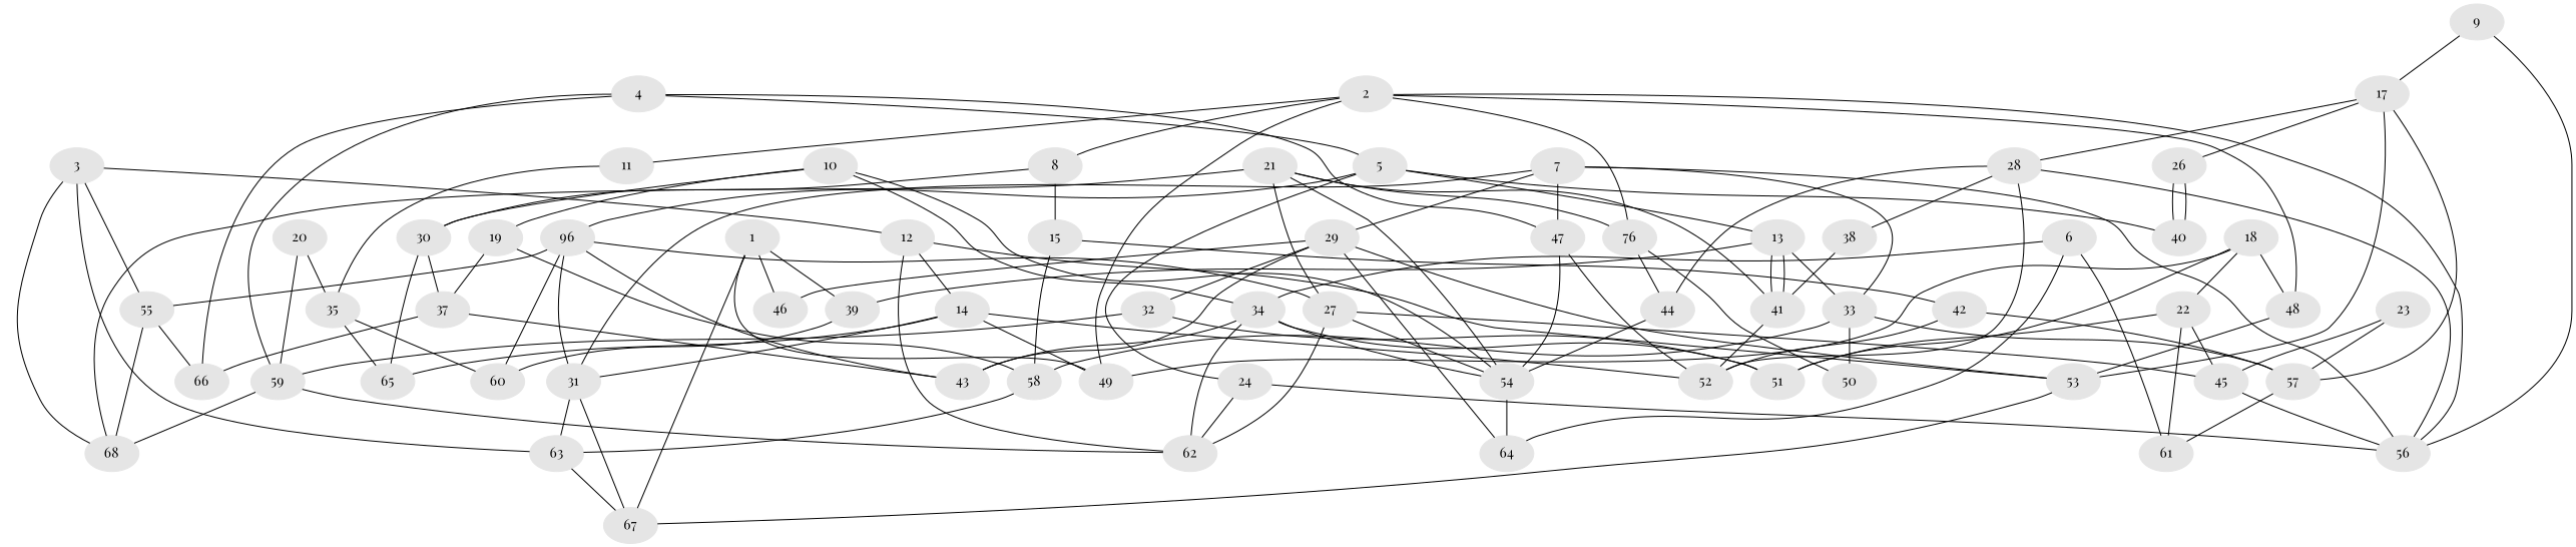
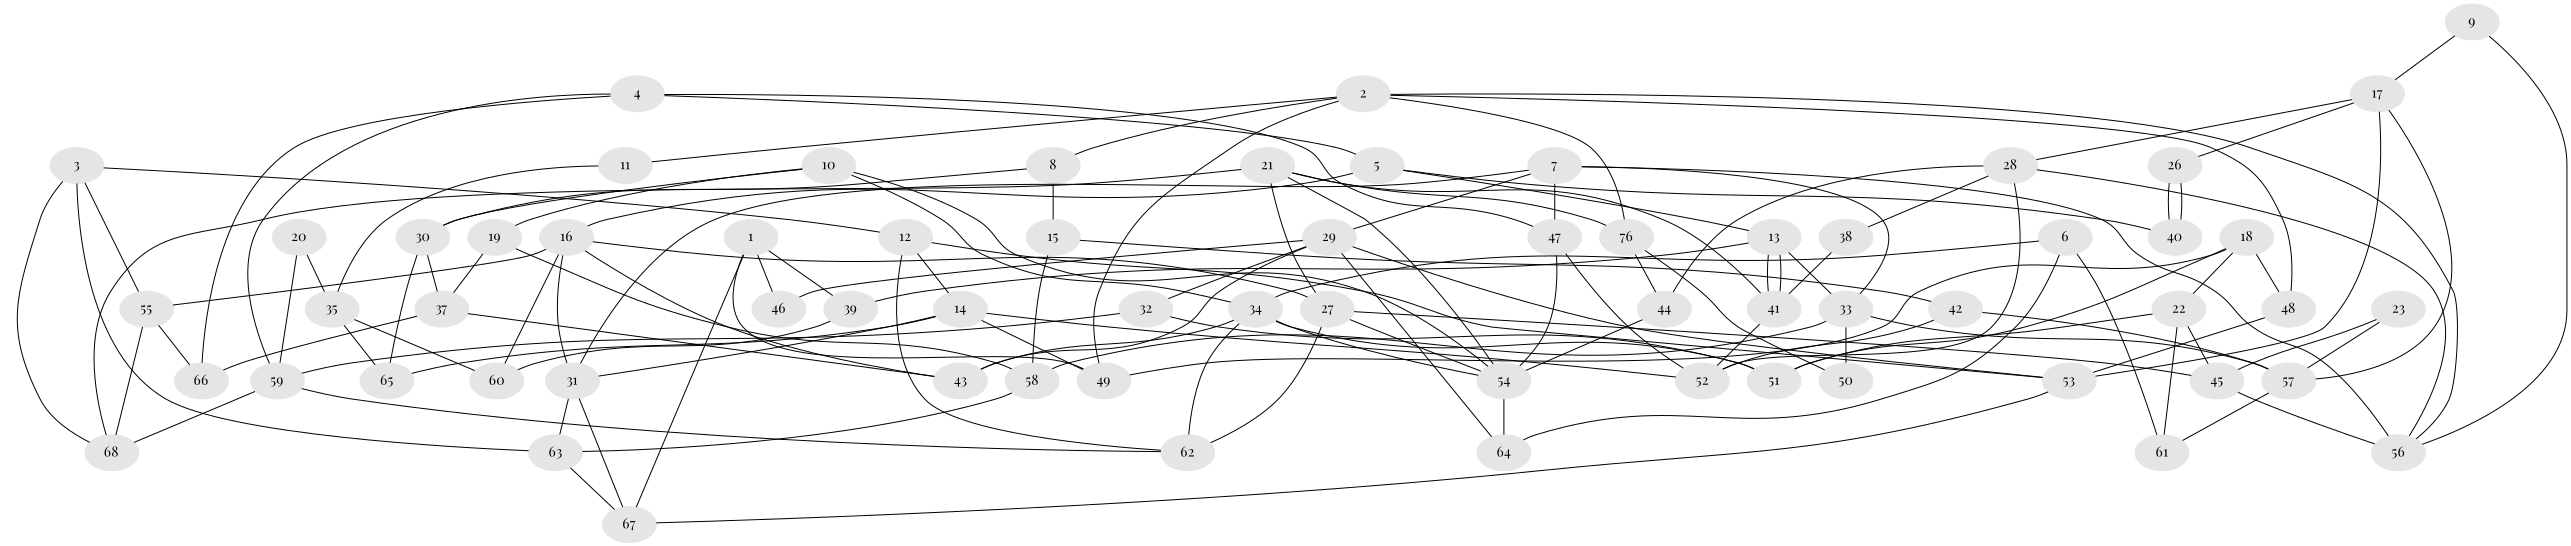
  graph {
    fontname="Playfair Display"
    node [color=gray90 fontname="Playfair Display" style=filled]
    edge [fontname="Playfair Display"]
    1
    39
    46
    49
    67
    60
    2
    8
    11
    n10 [label=76]
    48
    56
    15
    30
    35
    44
    50
    53
    3
    12
    55
    63
    68
    14
    62
    66
    4
    5
    47
    59
    13
-   16 [label=96]
-   24
+   16
    40
    54
    52
    33
    41
    31
    27
    43
    6
    34
    61
    64
    51
    7
    29
    32
    58
    57
    42
    65
    37
    9
    17
    26
    28
    10
    19
    45
    38
    18
    22
    20
    21
    23
    1 -- 39
    1 -- 46
    1 -- 49
    1 -- 67
    39 -- 60
    2 -- 49
    2 -- 8
    2 -- 11
    2 -- n10
    2 -- 48
    2 -- 56
    8 -- 15
    8 -- 30
    11 -- 35
    n10 -- 44
    n10 -- 50
    48 -- 53
    15 -- 58
    15 -- 42
    30 -- 65
    30 -- 37
    35 -- 60
    35 -- 65
    44 -- 54
    53 -- 67
    3 -- 12
    3 -- 55
    3 -- 63
    3 -- 68
    12 -- 53
    12 -- 14
    12 -- 62
    55 -- 68
    55 -- 66
    63 -- 67
    14 -- 49
    14 -- 52
    14 -- 31
    14 -- 65
    4 -- 66
    4 -- 5
    4 -- 47
    4 -- 59
    5 -- 13
    5 -- 16
-   5 -- 24
    5 -- 40
    47 -- 54
    47 -- 52
    59 -- 68
    59 -- 62
    13 -- 39
    13 -- 33
    13 -- 41
    13 -- 41
    16 -- 60
    16 -- 55
    16 -- 31
    16 -- 27
    16 -- 43
-   24 -- 56
-   24 -- 62
    54 -- 64
    33 -- 50
    33 -- 58
    33 -- 57
    41 -- 52
    31 -- 67
    31 -- 63
    27 -- 62
    27 -- 54
    27 -- 45
    6 -- 34
    6 -- 61
    6 -- 64
    34 -- 62
    34 -- 54
    34 -- 43
    34 -- 51
    7 -- 56
    7 -- 47
    7 -- 33
    7 -- 31
    7 -- 29
    29 -- 46
    29 -- 53
    29 -- 43
    29 -- 64
    29 -- 32
    32 -- 59
    32 -- 51
    58 -- 63
    57 -- 61
    42 -- 52
    42 -- 57
    37 -- 66
    37 -- 43
    9 -- 56
    9 -- 17
    17 -- 53
    17 -- 57
    17 -- 26
    17 -- 28
    26 -- 40
    26 -- 40
    28 -- 56
    28 -- 44
    28 -- 52
    28 -- 38
    10 -- 30
    10 -- 54
    10 -- 34
    10 -- 19
    19 -- 58
    19 -- 37
    45 -- 56
    38 -- 41
    18 -- 49
    18 -- 48
    18 -- 51
    18 -- 22
    22 -- 61
    22 -- 51
    22 -- 45
    20 -- 35
    20 -- 59
    21 -- n10
    21 -- 68
    21 -- 54
    21 -- 41
    21 -- 27
    23 -- 57
    23 -- 45
  }
